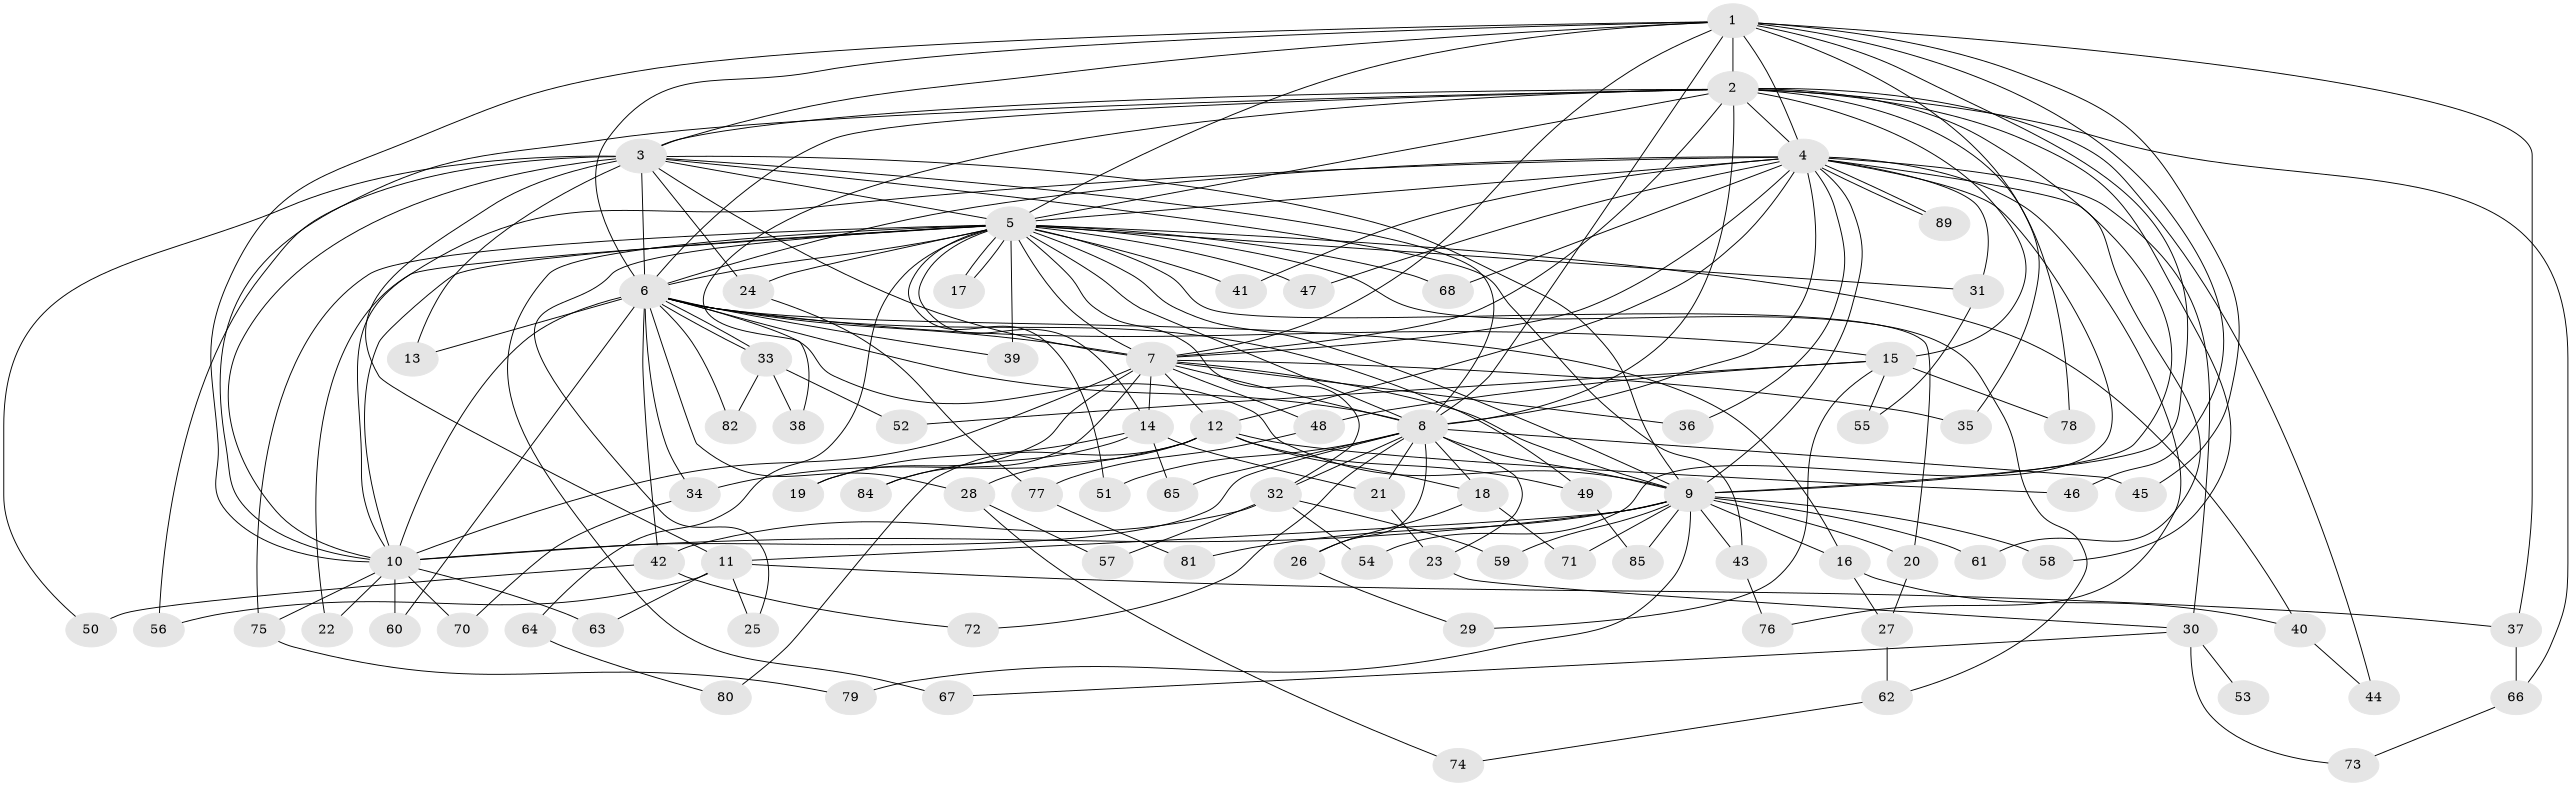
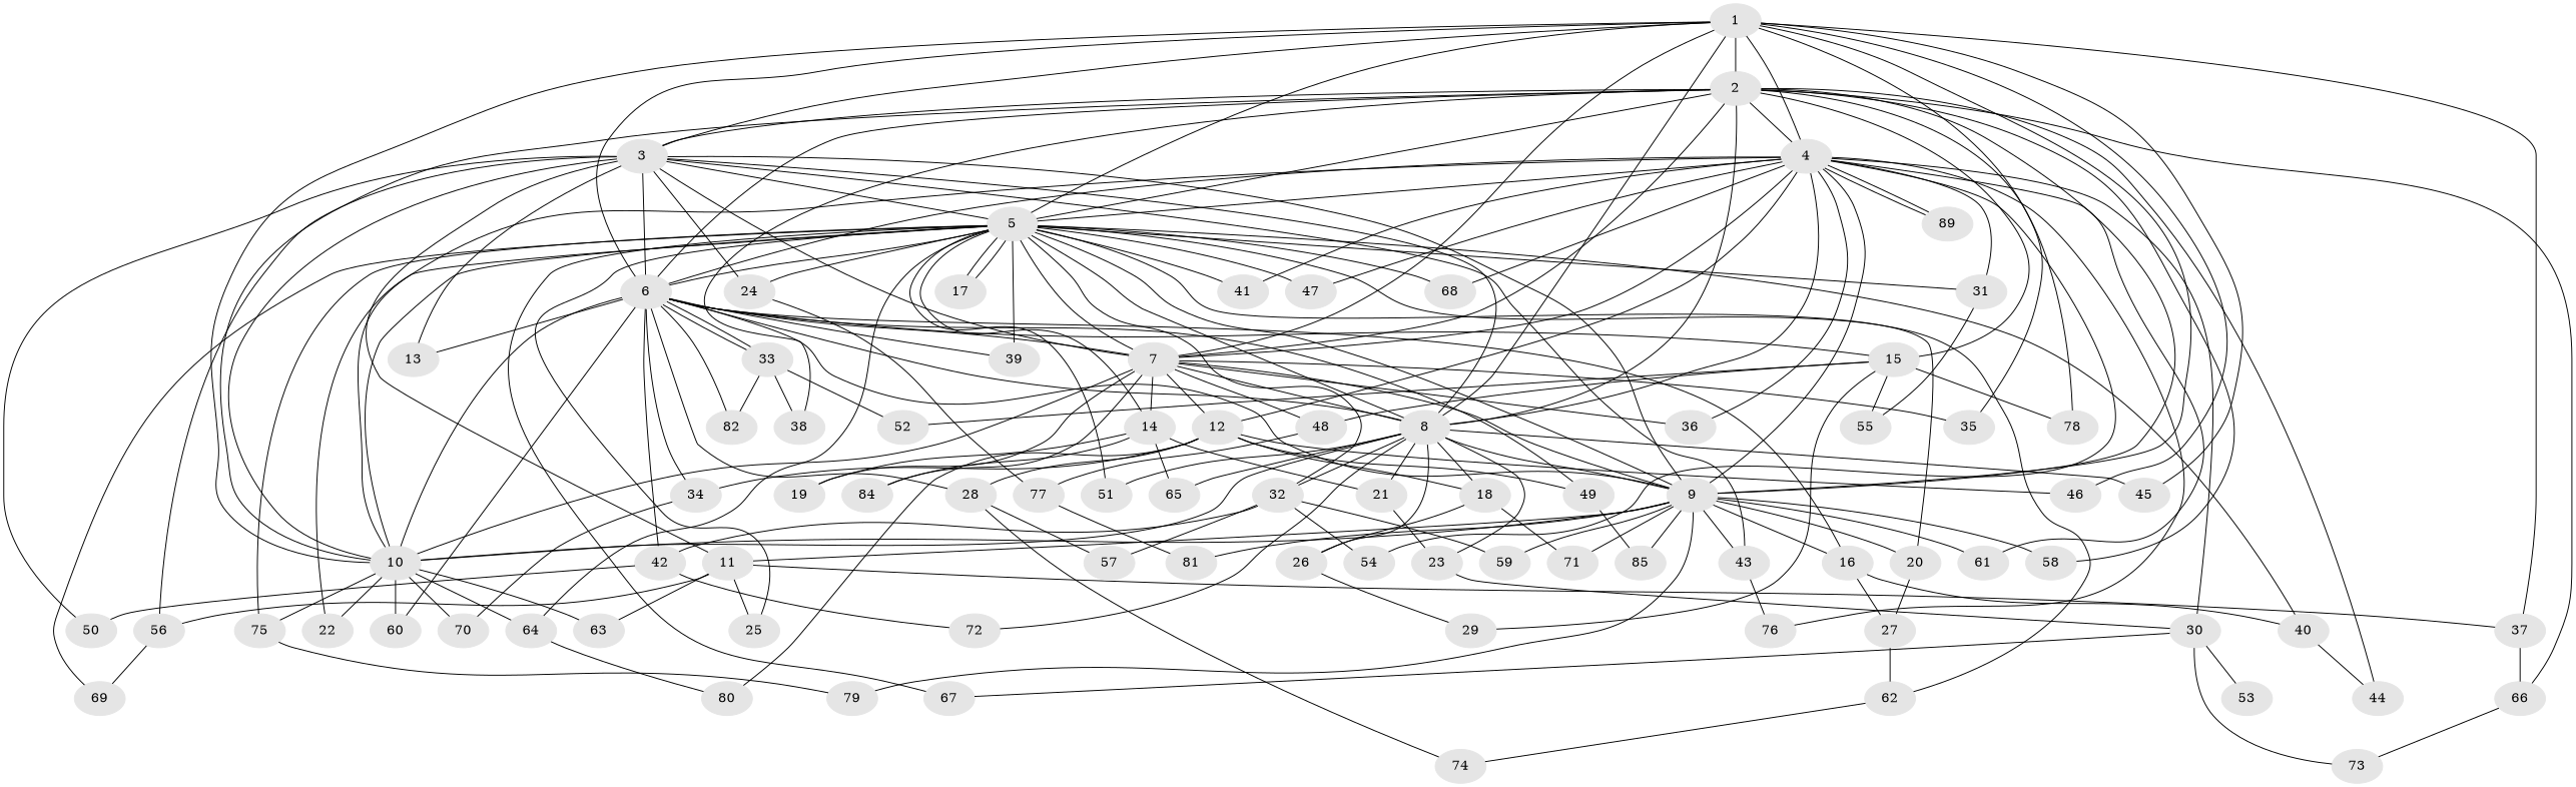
  graph {
    node [color=gray90 style=filled]
    1
    2
    3
    4
    5
    6
    7
    8
    9
    10
    35
    37
    45
    46
    15
    38
    44
    58
    66
    78
    11
    13
    24
    43
    50
    56
    12
    30
    31
    36
    41
    47
    54
    61
    68
    76
    n37 [label=89]
    14
    17
    20
    22
    25
    32
    39
    40
    51
    62
    64
    67
+   69
    75
    16
    28
    33
    34
    42
    49
    60
    82
    19
    48
    84
    18
    21
    23
    26
    65
    72
    59
    71
    79
    81
    85
    63
    70
    52
    29
    55
    73
    77
    80
    53
    27
    57
    74
    1 -- 2
    1 -- 3
    1 -- 4
    1 -- 5
    1 -- 6
    1 -- 7
    1 -- 8
    1 -- 9
    1 -- 10
    1 -- 35
    1 -- 37
    1 -- 45
    1 -- 46
    2 -- 3
    2 -- 4
    2 -- 5
    2 -- 6
    2 -- 7
    2 -- 8
    2 -- 9
    2 -- 10
    2 -- 15
    2 -- 38
    2 -- 44
    2 -- 58
    2 -- 66
    2 -- 78
    3 -- 5
    3 -- 6
    3 -- 7
    3 -- 8
    3 -- 9
    3 -- 10
    3 -- 11
    3 -- 13
    3 -- 24
    3 -- 43
    3 -- 50
    3 -- 56
    4 -- 5
    4 -- 6
    4 -- 7
    4 -- 8
    4 -- 9
    4 -- 10
    4 -- 12
    4 -- 30
    4 -- 31
    4 -- 36
    4 -- 41
    4 -- 47
    4 -- 54
    4 -- 61
    4 -- 68
    4 -- 76
    4 -- n37
    4 -- n37
    5 -- 6
    5 -- 7
    5 -- 8
    5 -- 9
    5 -- 10
    5 -- 24
    5 -- 31
    5 -- 41
    5 -- 47
    5 -- 68
    5 -- 14
    5 -- 17
    5 -- 17
    5 -- 20
    5 -- 22
    5 -- 25
    5 -- 32
    5 -- 39
    5 -- 40
    5 -- 51
    5 -- 62
    5 -- 64
    5 -- 67
+   5 -- 69
    5 -- 75
    6 -- 7
    6 -- 8
    6 -- 9
    6 -- 10
    6 -- 15
    6 -- 13
    6 -- 39
    6 -- 16
    6 -- 28
    6 -- 33
    6 -- 33
    6 -- 34
    6 -- 42
    6 -- 49
    6 -- 60
    6 -- 82
    7 -- 8
    7 -- 9
    7 -- 10
    7 -- 35
    7 -- 12
    7 -- 36
    7 -- 14
    7 -- 19
    7 -- 48
    7 -- 84
    8 -- 9
    8 -- 10
    8 -- 45
    8 -- 32
    8 -- 51
    8 -- 18
    8 -- 21
    8 -- 23
    8 -- 26
    8 -- 65
    8 -- 72
    9 -- 10
    9 -- 58
    9 -- 11
    9 -- 43
    9 -- 61
    9 -- 20
    9 -- 16
    9 -- 59
    9 -- 71
    9 -- 79
    9 -- 81
    9 -- 85
    10 -- 22
+   10 -- 64
    10 -- 75
    10 -- 60
    10 -- 63
    10 -- 70
    37 -- 66
    15 -- 78
    15 -- 48
    15 -- 52
    15 -- 29
    15 -- 55
    66 -- 73
    11 -- 37
    11 -- 56
    11 -- 25
    11 -- 63
    24 -- 77
    43 -- 76
+   56 -- 69
    12 -- 46
    12 -- 28
    12 -- 34
    12 -- 49
    12 -- 18
    12 -- 80
    30 -- 67
    30 -- 73
    30 -- 53
    31 -- 55
    14 -- 19
    14 -- 84
    14 -- 21
    14 -- 65
    20 -- 27
    32 -- 54
    32 -- 42
    32 -- 59
    32 -- 57
    40 -- 44
    62 -- 74
    64 -- 80
    75 -- 79
    16 -- 40
    16 -- 27
    28 -- 57
    28 -- 74
    33 -- 38
    33 -- 82
    33 -- 52
    34 -- 70
    42 -- 50
    42 -- 72
    49 -- 85
    48 -- 77
    18 -- 26
    18 -- 71
    21 -- 23
    23 -- 30
    26 -- 29
    77 -- 81
    27 -- 62
  }
